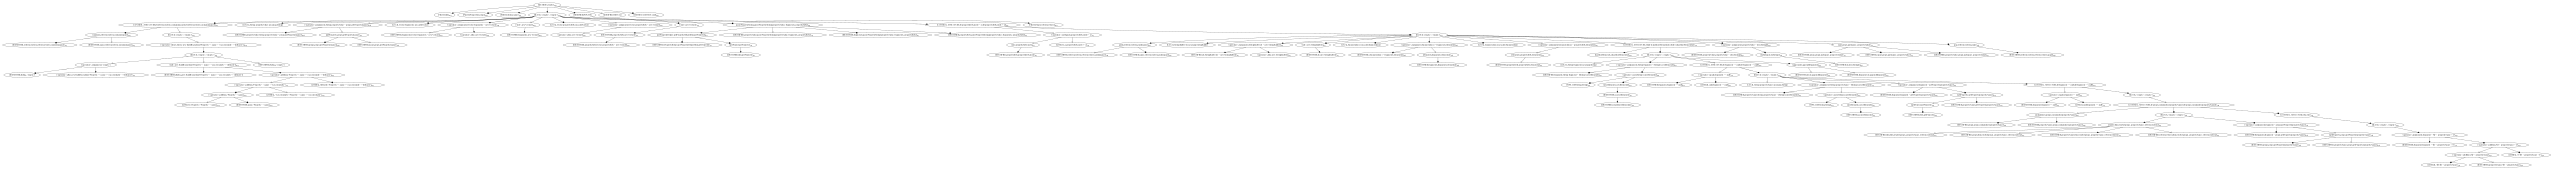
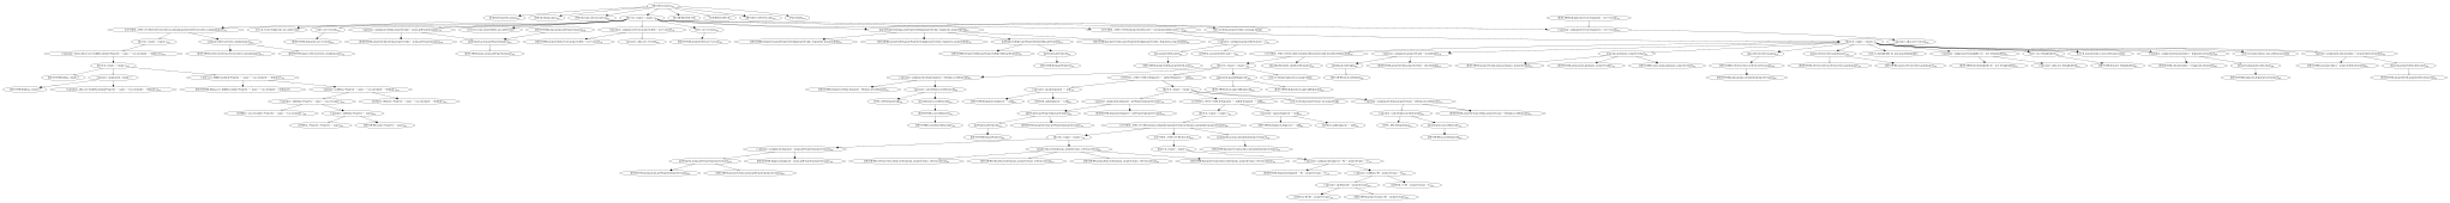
  digraph {
    fontname="Playfair Display"
    node [fontname="Playfair Display"]
    edge [arrowhead=box fontname="Playfair Display"]
    n1 [label=<(METHOD,resolve)<SUB>601</SUB>>]
    n2 [label=<(PARAM,this)<SUB>601</SUB>>]
    n3 [label=<(PARAM,Properties props)<SUB>601</SUB>>]
    n4 [label=<(PARAM,String name)<SUB>601</SUB>>]
    n5 [label=<(PARAM,Stack referencesSeen)<SUB>601</SUB>>]
    n6 [label=<(BLOCK,&lt;empty&gt;,&lt;empty&gt;)<SUB>602</SUB>>]
    n7 [label=<(MODIFIER,PRIVATE)>]
    n8 [label=<(MODIFIER,VIRTUAL)>]
    n9 [label=<(METHOD_RETURN,void)<SUB>601</SUB>>]
    n10 [label=<(CONTROL_STRUCTURE,if (referencesSeen.contains(name)),if (referencesSeen.contains(name)))<SUB>603</SUB>>]
    n11 [label=<(LOCAL,String propertyValue: java.lang.String)>]
    n12 [label=<(&lt;operator&gt;.assignment,String propertyValue = props.getProperty(name))<SUB>608</SUB>>]
    n13 [label=<(LOCAL,Vector fragments: java.util.Vector)>]
    n14 [label=<(&lt;operator&gt;.assignment,Vector fragments = new Vector())<SUB>609</SUB>>]
    n15 [label=<(&lt;init&gt;,new Vector())<SUB>609</SUB>>]
    n16 [label=<(LOCAL,Vector propertyRefs: java.util.Vector)>]
    n17 [label=<(&lt;operator&gt;.assignment,Vector propertyRefs = new Vector())<SUB>610</SUB>>]
    n18 [label=<(&lt;init&gt;,new Vector())<SUB>610</SUB>>]
    n19 [label=<(parsePropertyString,parsePropertyString(propertyValue, fragments, propertyRefs))<SUB>611</SUB>>]
    n20 [label=<(CONTROL_STRUCTURE,if (propertyRefs.size() != 0),if (propertyRefs.size() != 0))<SUB>615</SUB>>]
    n21 [label=<(contains,referencesSeen.contains(name))<SUB>603</SUB>>]
    n22 [label=<(BLOCK,&lt;empty&gt;,&lt;empty&gt;)<SUB>603</SUB>>]
    n23 [label=<(IDENTIFIER,propertyValue,String propertyValue = props.getProperty(name))<SUB>608</SUB>>]
    n24 [label=<(getProperty,props.getProperty(name))<SUB>601</SUB>>]
    n25 [label=<(IDENTIFIER,fragments,Vector fragments = new Vector())<SUB>609</SUB>>]
    n26 [label=<(&lt;operator&gt;.alloc,new Vector())<SUB>609</SUB>>]
    n27 [label=<(IDENTIFIER,fragments,new Vector())<SUB>609</SUB>>]
    n28 [label=<(IDENTIFIER,propertyRefs,Vector propertyRefs = new Vector())<SUB>610</SUB>>]
    n29 [label=<(&lt;operator&gt;.alloc,new Vector())<SUB>610</SUB>>]
    n30 [label=<(IDENTIFIER,propertyRefs,new Vector())<SUB>610</SUB>>]
    n31 [label=<(getPropertyHelper,getPropertyHelper(this.getProject()))<SUB>611</SUB>>]
    n32 [label=<(IDENTIFIER,propertyValue,parsePropertyString(propertyValue, fragments, propertyRefs))<SUB>613</SUB>>]
    n33 [label=<(IDENTIFIER,fragments,parsePropertyString(propertyValue, fragments, propertyRefs))<SUB>613</SUB>>]
    n34 [label=<(IDENTIFIER,propertyRefs,parsePropertyString(propertyValue, fragments, propertyRefs))<SUB>613</SUB>>]
    n35 [label=<(&lt;operator&gt;.notEquals,propertyRefs.size() != 0)<SUB>615</SUB>>]
    n36 [label=<(BLOCK,&lt;empty&gt;,&lt;empty&gt;)<SUB>615</SUB>>]
    n37 [label=<(IDENTIFIER,referencesSeen,referencesSeen.contains(name))<SUB>603</SUB>>]
    n38 [label=<(IDENTIFIER,name,referencesSeen.contains(name))<SUB>603</SUB>>]
    n39 [label=<(&lt;operator&gt;.throw,throw new BuildException(&quot;Property &quot; + name + &quot; was circularly &quot; + &quot;defined.&quot;);)<SUB>604</SUB>>]
    n40 [label=<(BLOCK,&lt;empty&gt;,&lt;empty&gt;)<SUB>604</SUB>>]
    n41 [label=<(&lt;operator&gt;.assignment,&lt;empty&gt;)>]
    n42 [label=<(&lt;init&gt;,new BuildException(&quot;Property &quot; + name + &quot; was circularly &quot; + &quot;defined.&quot;))<SUB>604</SUB>>]
    n43 [label=<(IDENTIFIER,$obj14,&lt;empty&gt;)>]
    n44 [label=<(IDENTIFIER,$obj14,&lt;empty&gt;)>]
    n45 [label=<(&lt;operator&gt;.alloc,new BuildException(&quot;Property &quot; + name + &quot; was circularly &quot; + &quot;defined.&quot;))<SUB>604</SUB>>]
    n46 [label=<(IDENTIFIER,$obj14,new BuildException(&quot;Property &quot; + name + &quot; was circularly &quot; + &quot;defined.&quot;))>]
    n47 [label=<(&lt;operator&gt;.addition,&quot;Property &quot; + name + &quot; was circularly &quot; + &quot;defined.&quot;)<SUB>604</SUB>>]
    n48 [label=<(&lt;operator&gt;.addition,&quot;Property &quot; + name + &quot; was circularly &quot;)<SUB>604</SUB>>]
    n49 [label=<(LITERAL,&quot;defined.&quot;,&quot;Property &quot; + name + &quot; was circularly &quot; + &quot;defined.&quot;)<SUB>605</SUB>>]
    n50 [label=<(&lt;operator&gt;.addition,&quot;Property &quot; + name)<SUB>604</SUB>>]
    n51 [label=<(LITERAL,&quot; was circularly &quot;,&quot;Property &quot; + name + &quot; was circularly &quot;)<SUB>604</SUB>>]
    n52 [label=<(LITERAL,&quot;Property &quot;,&quot;Property &quot; + name)<SUB>604</SUB>>]
    n53 [label=<(IDENTIFIER,name,&quot;Property &quot; + name)<SUB>604</SUB>>]
    n54 [label=<(IDENTIFIER,props,props.getProperty(name))<SUB>608</SUB>>]
    n55 [label=<(IDENTIFIER,name,props.getProperty(name))<SUB>608</SUB>>]
    n56 [label=<(IDENTIFIER,PropertyHelper,getPropertyHelper(this.getProject()))<SUB>611</SUB>>]
    n57 [label=<(getProject,getProject())<SUB>612</SUB>>]
    n58 [label=<(IDENTIFIER,this,getProject())<SUB>612</SUB>>]
    n59 [label=<(size,propertyRefs.size())<SUB>615</SUB>>]
    n60 [label=<(LITERAL,0,propertyRefs.size() != 0)<SUB>615</SUB>>]
    n61 [label=<(push,referencesSeen.push(name))<SUB>616</SUB>>]
    n62 [label=<(LOCAL,StringBuffer sb: java.lang.StringBuffer)>]
    n63 [label=<(&lt;operator&gt;.assignment,StringBuffer sb = new StringBuffer())<SUB>617</SUB>>]
    n64 [label=<(&lt;init&gt;,new StringBuffer())<SUB>617</SUB>>]
    n65 [label=<(LOCAL,Enumeration i: java.util.Enumeration)>]
    n66 [label=<(&lt;operator&gt;.assignment,Enumeration i = fragments.elements())<SUB>618</SUB>>]
    n67 [label=<(LOCAL,Enumeration j: java.util.Enumeration)>]
    n68 [label=<(&lt;operator&gt;.assignment,Enumeration j = propertyRefs.elements())<SUB>619</SUB>>]
    n69 [label=<(CONTROL_STRUCTURE,while (i.hasMoreElements()),while (i.hasMoreElements()))<SUB>620</SUB>>]
    n70 [label=<(&lt;operator&gt;.assignment,propertyValue = sb.toString())<SUB>636</SUB>>]
    n71 [label=<(put,props.put(name, propertyValue))<SUB>637</SUB>>]
    n72 [label=<(pop,referencesSeen.pop())<SUB>638</SUB>>]
    n73 [label=<(IDENTIFIER,propertyRefs,propertyRefs.size())<SUB>615</SUB>>]
    n74 [label=<(IDENTIFIER,referencesSeen,referencesSeen.push(name))<SUB>616</SUB>>]
    n75 [label=<(IDENTIFIER,name,referencesSeen.push(name))<SUB>616</SUB>>]
    n76 [label=<(IDENTIFIER,sb,StringBuffer sb = new StringBuffer())<SUB>617</SUB>>]
    n77 [label=<(&lt;operator&gt;.alloc,new StringBuffer())<SUB>617</SUB>>]
    n78 [label=<(IDENTIFIER,sb,new StringBuffer())<SUB>617</SUB>>]
    n79 [label=<(IDENTIFIER,i,Enumeration i = fragments.elements())<SUB>618</SUB>>]
    n80 [label=<(elements,fragments.elements())<SUB>618</SUB>>]
+   n81 [label=<(IDENTIFIER,j,Enumeration j = propertyRefs.elements())<SUB>619</SUB>>]
    n82 [label=<(elements,propertyRefs.elements())<SUB>619</SUB>>]
    n83 [label=<(hasMoreElements,i.hasMoreElements())<SUB>620</SUB>>]
    n84 [label=<(BLOCK,&lt;empty&gt;,&lt;empty&gt;)<SUB>620</SUB>>]
    n85 [label=<(IDENTIFIER,propertyValue,propertyValue = sb.toString())<SUB>636</SUB>>]
    n86 [label=<(toString,sb.toString())<SUB>636</SUB>>]
    n87 [label=<(IDENTIFIER,props,props.put(name, propertyValue))<SUB>637</SUB>>]
    n88 [label=<(IDENTIFIER,name,props.put(name, propertyValue))<SUB>637</SUB>>]
    n89 [label=<(IDENTIFIER,propertyValue,props.put(name, propertyValue))<SUB>637</SUB>>]
    n90 [label=<(IDENTIFIER,referencesSeen,referencesSeen.pop())<SUB>638</SUB>>]
    n91 [label=<(IDENTIFIER,fragments,fragments.elements())<SUB>618</SUB>>]
    n92 [label=<(IDENTIFIER,propertyRefs,propertyRefs.elements())<SUB>619</SUB>>]
    n93 [label=<(LOCAL,String fragment: java.lang.String)>]
    n94 [label=<(&lt;operator&gt;.assignment,String fragment = (String) i.nextElement())<SUB>621</SUB>>]
    n95 [label=<(CONTROL_STRUCTURE,if (fragment == null),if (fragment == null))<SUB>622</SUB>>]
    n96 [label=<(append,sb.append(fragment))<SUB>634</SUB>>]
    n97 [label=<(IDENTIFIER,i,i.hasMoreElements())<SUB>620</SUB>>]
    n98 [label=<(IDENTIFIER,fragment,String fragment = (String) i.nextElement())<SUB>621</SUB>>]
    n99 [label=<(&lt;operator&gt;.cast,(String) i.nextElement())<SUB>621</SUB>>]
    n100 [label=<(&lt;operator&gt;.equals,fragment == null)<SUB>622</SUB>>]
    n101 [label=<(BLOCK,&lt;empty&gt;,&lt;empty&gt;)<SUB>622</SUB>>]
    n102 [label=<(IDENTIFIER,sb,sb.append(fragment))<SUB>634</SUB>>]
    n103 [label=<(IDENTIFIER,fragment,sb.append(fragment))<SUB>634</SUB>>]
    n104 [label=<(TYPE_REF,String,String)<SUB>621</SUB>>]
    n105 [label=<(nextElement,i.nextElement())<SUB>621</SUB>>]
    n106 [label=<(IDENTIFIER,i,i.nextElement())<SUB>621</SUB>>]
    n107 [label=<(IDENTIFIER,fragment,fragment == null)<SUB>622</SUB>>]
    n108 [label=<(LITERAL,null,fragment == null)<SUB>622</SUB>>]
    n109 [label=<(LOCAL,String propertyName: java.lang.String)>]
    n110 [label=<(&lt;operator&gt;.assignment,String propertyName = (String) j.nextElement())<SUB>623</SUB>>]
    n111 [label=<(&lt;operator&gt;.assignment,fragment = getProperty(propertyName))<SUB>624</SUB>>]
    n112 [label=<(CONTROL_STRUCTURE,if (fragment == null),if (fragment == null))<SUB>625</SUB>>]
    n113 [label=<(IDENTIFIER,propertyName,String propertyName = (String) j.nextElement())<SUB>623</SUB>>]
    n114 [label=<(&lt;operator&gt;.cast,(String) j.nextElement())<SUB>623</SUB>>]
    n115 [label=<(IDENTIFIER,fragment,fragment = getProperty(propertyName))<SUB>624</SUB>>]
    n116 [label=<(getProperty,getProperty(propertyName))<SUB>624</SUB>>]
    n117 [label=<(&lt;operator&gt;.equals,fragment == null)<SUB>625</SUB>>]
    n118 [label=<(BLOCK,&lt;empty&gt;,&lt;empty&gt;)<SUB>625</SUB>>]
    n119 [label=<(TYPE_REF,String,String)<SUB>623</SUB>>]
    n120 [label=<(nextElement,j.nextElement())<SUB>623</SUB>>]
    n121 [label=<(IDENTIFIER,j,j.nextElement())<SUB>623</SUB>>]
    n122 [label=<(getProject,getProject())<SUB>624</SUB>>]
    n123 [label=<(IDENTIFIER,propertyName,getProperty(propertyName))<SUB>224</SUB>>]
    n124 [label=<(IDENTIFIER,this,getProject())<SUB>624</SUB>>]
    n125 [label=<(IDENTIFIER,fragment,fragment == null)<SUB>625</SUB>>]
    n126 [label=<(LITERAL,null,fragment == null)<SUB>625</SUB>>]
    n127 [label=<(CONTROL_STRUCTURE,if (props.containsKey(propertyName)),if (props.containsKey(propertyName)))<SUB>626</SUB>>]
    n128 [label=<(containsKey,props.containsKey(propertyName))<SUB>626</SUB>>]
    n129 [label=<(BLOCK,&lt;empty&gt;,&lt;empty&gt;)<SUB>626</SUB>>]
    n130 [label=<(CONTROL_STRUCTURE,else,else)<SUB>629</SUB>>]
    n131 [label=<(IDENTIFIER,props,props.containsKey(propertyName))<SUB>626</SUB>>]
    n132 [label=<(IDENTIFIER,propertyName,props.containsKey(propertyName))<SUB>646</SUB>>]
    n133 [label=<(resolve,this.resolve(props, propertyName, referencesSeen))<SUB>627</SUB>>]
    n134 [label=<(&lt;operator&gt;.assignment,fragment = props.getProperty(propertyName))<SUB>628</SUB>>]
    n135 [label=<(BLOCK,&lt;empty&gt;,&lt;empty&gt;)<SUB>629</SUB>>]
    n136 [label=<(IDENTIFIER,this,this.resolve(props, propertyName, referencesSeen))<SUB>627</SUB>>]
    n137 [label=<(IDENTIFIER,props,this.resolve(props, propertyName, referencesSeen))<SUB>627</SUB>>]
    n138 [label=<(IDENTIFIER,propertyName,this.resolve(props, propertyName, referencesSeen))<SUB>627</SUB>>]
    n139 [label=<(IDENTIFIER,referencesSeen,this.resolve(props, propertyName, referencesSeen))<SUB>627</SUB>>]
    n140 [label=<(IDENTIFIER,fragment,fragment = props.getProperty(propertyName))<SUB>628</SUB>>]
    n141 [label=<(getProperty,props.getProperty(propertyName))<SUB>628</SUB>>]
    n142 [label=<(IDENTIFIER,props,props.getProperty(propertyName))<SUB>628</SUB>>]
    n143 [label=<(IDENTIFIER,propertyName,props.getProperty(propertyName))<SUB>628</SUB>>]
    n144 [label=<(&lt;operator&gt;.assignment,fragment = &quot;${&quot; + propertyName + &quot;}&quot;)<SUB>630</SUB>>]
    n145 [label=<(IDENTIFIER,fragment,fragment = &quot;${&quot; + propertyName + &quot;}&quot;)<SUB>630</SUB>>]
    n146 [label=<(&lt;operator&gt;.addition,&quot;${&quot; + propertyName + &quot;}&quot;)<SUB>630</SUB>>]
    n147 [label=<(&lt;operator&gt;.addition,&quot;${&quot; + propertyName)<SUB>630</SUB>>]
    n148 [label=<(LITERAL,&quot;}&quot;,&quot;${&quot; + propertyName + &quot;}&quot;)<SUB>630</SUB>>]
    n149 [label=<(LITERAL,&quot;${&quot;,&quot;${&quot; + propertyName)<SUB>630</SUB>>]
    n150 [label=<(IDENTIFIER,propertyName,&quot;${&quot; + propertyName)<SUB>630</SUB>>]
    n151 [label=<(IDENTIFIER,sb,sb.toString())<SUB>636</SUB>>]
    n1 -> n2 [arrowhead=diamond]
    n1 -> n3
    n1 -> n4 [arrowhead=diamond]
-   n7 -> n5 [arrowhead=diamond]
+   n1 -> n5 [arrowhead=diamond]
    n1 -> n6 [arrowhead=diamond]
    n1 -> n7 [arrowhead=diamond]
    n1 -> n8 [arrowhead=odot]
    n1 -> n9
    n6 -> n10
    n6 -> n11 [arrowhead=diamond]
    n6 -> n12 [arrowhead=odot]
    n6 -> n13
    n6 -> n14 [arrowhead=diamond]
    n6 -> n15 [arrowhead=odot]
    n6 -> n16
    n6 -> n17 [arrowhead=odot]
    n6 -> n18
    n6 -> n19
    n6 -> n20 [arrowhead=diamond]
    n10 -> n21
    n10 -> n22 [arrowhead=odot]
    n12 -> n23
    n12 -> n24 [arrowhead=odot]
-   n14 -> n25 [arrowhead=odot]
+   n25 -> n14 [arrowhead=odot]
    n14 -> n26 [arrowhead=diamond]
    n15 -> n27 [arrowhead=diamond]
-   n30 -> n28 [arrowhead=diamond]
+   n17 -> n28 [arrowhead=diamond]
    n17 -> n29 [arrowhead=odot]
    n18 -> n30 [arrowhead=diamond]
    n19 -> n31 [arrowhead=diamond]
    n19 -> n32 [arrowhead=odot]
    n19 -> n33
    n19 -> n34
    n20 -> n35 [arrowhead=odot]
    n20 -> n36
    n21 -> n37
    n21 -> n38 [arrowhead=odot]
    n22 -> n39 [arrowhead=odot]
-   n24 -> n54
+   n54 -> n24
    n24 -> n55 [arrowhead=odot]
    n31 -> n56
    n31 -> n57
    n35 -> n59 [arrowhead=odot]
    n35 -> n60 [arrowhead=odot]
    n36 -> n61 [arrowhead=diamond]
    n36 -> n62 [arrowhead=diamond]
    n36 -> n63 [arrowhead=diamond]
    n36 -> n64
    n36 -> n65
    n36 -> n66 [arrowhead=diamond]
    n36 -> n67
    n36 -> n68 [arrowhead=odot]
    n36 -> n69 [arrowhead=odot]
    n36 -> n70
    n36 -> n71 [arrowhead=odot]
    n36 -> n72
    n39 -> n40 [arrowhead=diamond]
    n40 -> n41 [arrowhead=odot]
    n40 -> n42 [arrowhead=odot]
    n40 -> n43 [arrowhead=odot]
    n41 -> n44
    n41 -> n45 [arrowhead=diamond]
    n42 -> n46 [arrowhead=diamond]
    n42 -> n47 [arrowhead=diamond]
    n47 -> n48 [arrowhead=odot]
    n47 -> n49
    n48 -> n50
    n48 -> n51 [arrowhead=odot]
    n50 -> n52 [arrowhead=odot]
    n50 -> n53
    n57 -> n58 [arrowhead=diamond]
    n59 -> n73 [arrowhead=diamond]
    n61 -> n74 [arrowhead=odot]
    n61 -> n75
    n63 -> n76 [arrowhead=diamond]
    n63 -> n77 [arrowhead=diamond]
    n64 -> n78 [arrowhead=diamond]
    n66 -> n79
    n66 -> n80 [arrowhead=odot]
+   n68 -> n81 [arrowhead=diamond]
    n68 -> n82 [arrowhead=odot]
    n69 -> n83 [arrowhead=diamond]
    n69 -> n84
    n70 -> n85 [arrowhead=diamond]
    n70 -> n86
    n71 -> n87 [arrowhead=diamond]
    n71 -> n88
    n71 -> n89
    n72 -> n90 [arrowhead=diamond]
    n80 -> n91 [arrowhead=diamond]
    n82 -> n92 [arrowhead=odot]
    n84 -> n93 [arrowhead=odot]
    n84 -> n94
    n84 -> n95 [arrowhead=odot]
    n84 -> n96 [arrowhead=diamond]
    n86 -> n151 [arrowhead=odot]
    n94 -> n98
    n94 -> n99
    n95 -> n100 [arrowhead=odot]
    n95 -> n101 [arrowhead=diamond]
    n96 -> n102 [arrowhead=odot]
    n96 -> n103 [arrowhead=odot]
    n99 -> n104
    n99 -> n105
    n100 -> n107
    n100 -> n108
    n101 -> n109 [arrowhead=odot]
    n101 -> n110 [arrowhead=diamond]
    n101 -> n111 [arrowhead=odot]
    n101 -> n112 [arrowhead=diamond]
    n105 -> n106 [arrowhead=diamond]
    n106 -> n97 [arrowhead=diamond]
    n110 -> n113
    n110 -> n114 [arrowhead=odot]
    n111 -> n115
    n111 -> n116
    n112 -> n117 [arrowhead=odot]
    n112 -> n118 [arrowhead=diamond]
    n114 -> n119 [arrowhead=diamond]
    n114 -> n120 [arrowhead=diamond]
    n116 -> n122 [arrowhead=odot]
    n116 -> n123
    n117 -> n125 [arrowhead=diamond]
    n117 -> n126 [arrowhead=diamond]
    n118 -> n127 [arrowhead=odot]
    n120 -> n121
    n122 -> n124
    n127 -> n128 [arrowhead=odot]
    n127 -> n129
    n127 -> n130
-   n128 -> n131
+   n90 -> n131
    n128 -> n132 [arrowhead=diamond]
    n129 -> n133 [arrowhead=diamond]
    n129 -> n134
    n130 -> n135 [arrowhead=diamond]
    n133 -> n136 [arrowhead=odot]
    n133 -> n137 [arrowhead=odot]
    n133 -> n138 [arrowhead=diamond]
    n133 -> n139 [arrowhead=odot]
    n134 -> n140
    n134 -> n141 [arrowhead=odot]
    n135 -> n144 [arrowhead=diamond]
    n141 -> n142
    n141 -> n143 [arrowhead=odot]
    n144 -> n145 [arrowhead=diamond]
    n144 -> n146
    n146 -> n147 [arrowhead=odot]
    n146 -> n148
    n147 -> n149
    n147 -> n150 [arrowhead=odot]
  }
